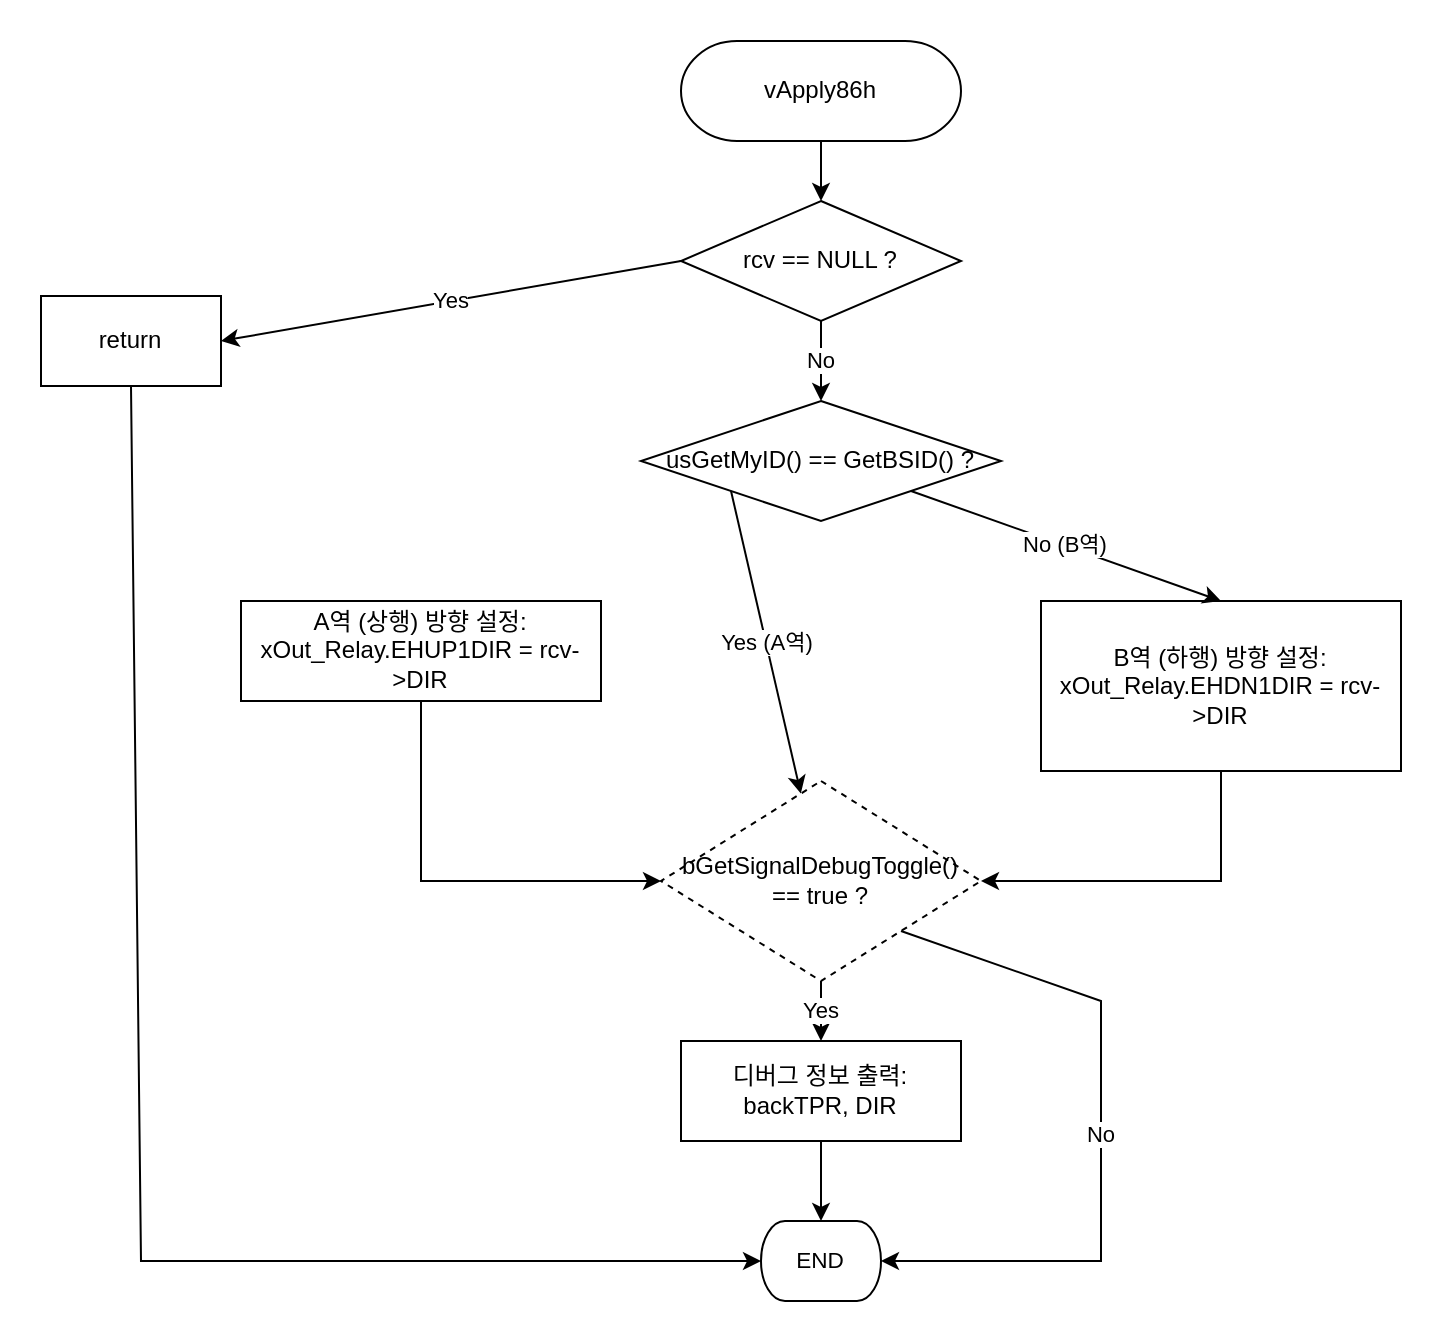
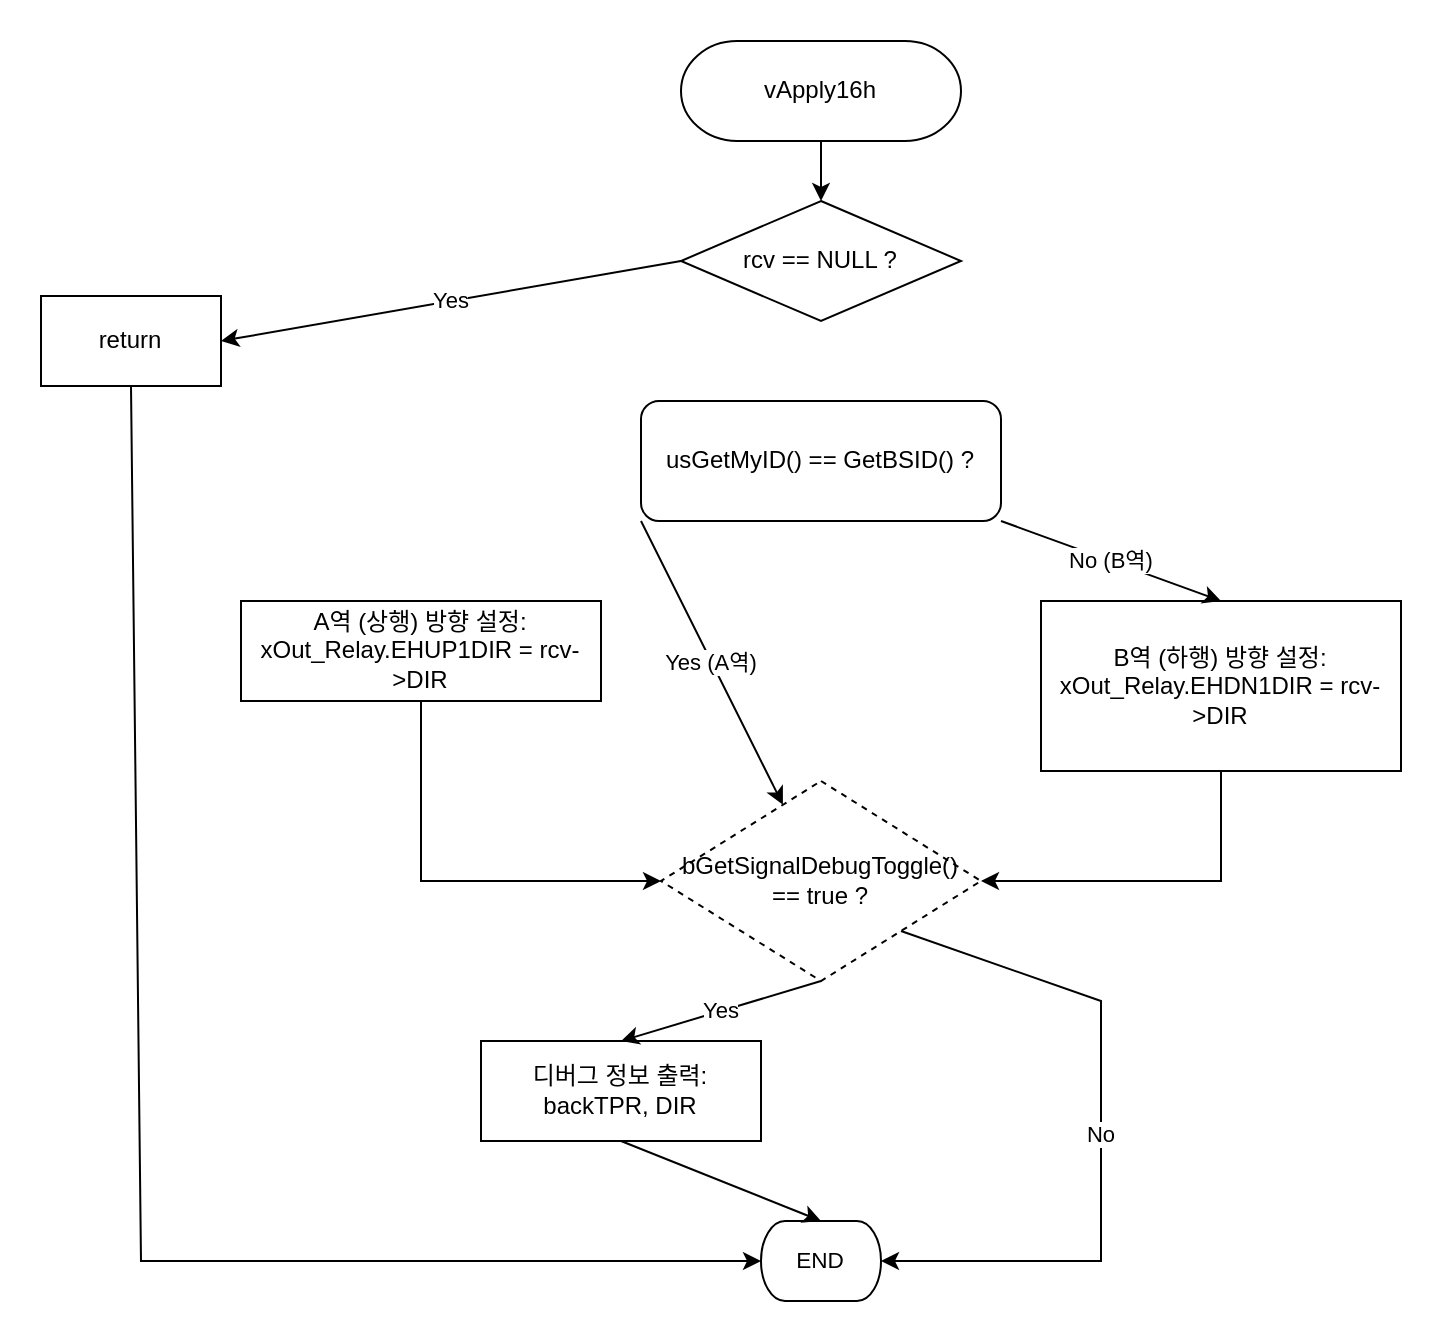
  <mxCell id="0" />
  <mxCell id="1" parent="0" />
- <mxCell id="2" value="&lt;div style=&quot;&quot;&gt;&lt;font style=&quot;direction: ltr; line-height: 120%; opacity: 1;&quot;&gt;vApply86h&lt;/font&gt;&lt;/div&gt;" style="verticalAlign=middle;align=center;overflow=width;vsdxID=2;fillColor=#FFFFFF;gradientColor=none;shape=stencil(tVLLDsIgEPwajiQIMfFe638Qu22JCM2Ctv69kK0Rm9qDibeZndkXC1NV6PUATIoQ0V9gNE3smToyKY3rAU1MiKmaqar1CB36m2uIDzo7M7r6e64wUZ4UOUWKB9GdIH4irzWu8B42vRrPScNFXZzN+5mvl3qJXE8mcPRRR+Pdh2Y1dsBTE95a3c0TkBRGgKEIb6wg1/r+ssCXd/vLCgm8z9caa+n6pb48dwrRV1H1Ew==);strokeColor=#000000;spacingTop=-1;spacingBottom=-1;spacingLeft=-1;spacingRight=-1;points=[[0.5,1,0],[0.5,0,0],[0,0.5,0],[1,0.5,0]];labelBackgroundColor=none;rounded=0;html=1;whiteSpace=wrap;strokeWidth=1;fontStyle=0" vertex="1" parent="1"><mxGeometry x="340" y="20" width="140" height="50" as="geometry" /></mxCell>
+ <mxCell id="2" value="&lt;div style=&quot;&quot;&gt;&lt;font style=&quot;direction: ltr; line-height: 120%; opacity: 1;&quot;&gt;vApply16h&lt;/font&gt;&lt;/div&gt;" style="verticalAlign=middle;align=center;overflow=width;vsdxID=2;fillColor=#FFFFFF;gradientColor=none;shape=stencil(tVLLDsIgEPwajiQIMfFe638Qu22JCM2Ctv69kK0Rm9qDibeZndkXC1NV6PUATIoQ0V9gNE3smToyKY3rAU1MiKmaqar1CB36m2uIDzo7M7r6e64wUZ4UOUWKB9GdIH4irzWu8B42vRrPScNFXZzN+5mvl3qJXE8mcPRRR+Pdh2Y1dsBTE95a3c0TkBRGgKEIb6wg1/r+ssCXd/vLCgm8z9caa+n6pb48dwrRV1H1Ew==);strokeColor=#000000;spacingTop=-1;spacingBottom=-1;spacingLeft=-1;spacingRight=-1;points=[[0.5,1,0],[0.5,0,0],[0,0.5,0],[1,0.5,0]];labelBackgroundColor=none;rounded=0;html=1;whiteSpace=wrap;strokeWidth=1;fontStyle=0" vertex="1" parent="1"><mxGeometry x="340" y="20" width="140" height="50" as="geometry" /></mxCell>
  <mxCell id="3" value="rcv == NULL ?" style="rhombus;whiteSpace=wrap;html=1;strokeWidth=1;fontStyle=0;fillColor=none;strokeColor=#000000;" vertex="1" parent="1"><mxGeometry x="340" y="100" width="140" height="60" as="geometry" /></mxCell>
  <mxCell id="4" value="return" style="rounded=0;whiteSpace=wrap;html=1;strokeWidth=1;fontStyle=0;fillColor=none;strokeColor=#000000;" vertex="1" parent="1"><mxGeometry x="20" y="147.5" width="90" height="45" as="geometry" /></mxCell>
- <mxCell id="5" value="usGetMyID() == GetBSID() ?" style="rhombus;whiteSpace=wrap;html=1;strokeWidth=1;fontStyle=0;fillColor=none;strokeColor=#000000;" vertex="1" parent="1"><mxGeometry x="320" y="200" width="180" height="60" as="geometry" /></mxCell>
+ <mxCell id="5" value="usGetMyID() == GetBSID() ?" style="whiteSpace=wrap;html=1;strokeWidth=1;fontStyle=0;fillColor=none;strokeColor=#000000;rounded=1;" vertex="1" parent="1"><mxGeometry x="320" y="200" width="180" height="60" as="geometry" /></mxCell>
  <mxCell id="6" value="A역 (상행) 방향 설정:&#10;xOut_Relay.EHUP1DIR = rcv-&gt;DIR" style="rounded=0;whiteSpace=wrap;html=1;strokeWidth=1;fontStyle=0;fillColor=none;strokeColor=#000000;" vertex="1" parent="1"><mxGeometry x="120" y="300" width="180" height="50" as="geometry" /></mxCell>
  <mxCell id="7" value="B역 (하행) 방향 설정:&#10;xOut_Relay.EHDN1DIR = rcv-&gt;DIR" style="rounded=0;whiteSpace=wrap;html=1;strokeWidth=1;fontStyle=0;fillColor=none;strokeColor=#000000;" vertex="1" parent="1"><mxGeometry x="520" y="300" width="180" height="85" as="geometry" /></mxCell>
  <mxCell id="8" value="bGetSignalDebugToggle()&#10;== true ?" style="rhombus;whiteSpace=wrap;html=1;strokeWidth=1;fontStyle=0;fillColor=none;strokeColor=#000000;dashed=1;" vertex="1" parent="1"><mxGeometry x="330" y="390" width="160" height="100" as="geometry" /></mxCell>
- <mxCell id="9" value="디버그 정보 출력:&#10;backTPR, DIR" style="rounded=0;whiteSpace=wrap;html=1;strokeWidth=1;fontStyle=0;fillColor=none;strokeColor=#000000;" vertex="1" parent="1"><mxGeometry x="340" y="520" width="140" height="50" as="geometry" /></mxCell>
+ <mxCell id="9" value="디버그 정보 출력:&#10;backTPR, DIR" style="rounded=0;whiteSpace=wrap;html=1;strokeWidth=1;fontStyle=0;fillColor=none;strokeColor=#000000;" vertex="1" parent="1"><mxGeometry x="240" y="520" width="140" height="50" as="geometry" /></mxCell>
  <mxCell id="10" value="&lt;div style=&quot;font-size: 1px&quot;&gt;&lt;font style=&quot;font-size:11.29px;font-family:Arial;color:#000000;direction:ltr;letter-spacing:0px;line-height:120%;opacity:1&quot;&gt;END&lt;br&gt;&lt;/font&gt;&lt;/div&gt;" style="verticalAlign=middle;align=center;overflow=width;vsdxID=77;fillColor=#FFFFFF;gradientColor=none;shape=stencil(tVLLDsIgEPwajiQIMfFe638Qu22JCM2Ctv69kK0Rm9qDibeZndkXC1NV6PUATIoQ0V9gNE3smToyKY3rAU1MiKmaqar1CB36m2uIDzo7M7r6e64wUZ4UOUWKB9GdIH4irzWu8B42vRrPScNFXZzN+5mvl3qJXE8mcPRRR+Pdh2Y1dsBTE95a3c0TkBRGgKEIb6wg1/r+ssCXd/vLCgm8z9caa+n6pb48dwrRV1H1Ew==);strokeColor=#000000;spacingTop=-1;spacingBottom=-1;spacingLeft=-1;spacingRight=-1;points=[[0.5,1,0],[0.5,0,0],[0,0.5,0],[1,0.5,0]];labelBackgroundColor=none;rounded=0;html=1;whiteSpace=wrap;strokeWidth=1;fontStyle=0" vertex="1" parent="1"><mxGeometry x="380" y="610" width="60" height="40" as="geometry" /></mxCell>
  <mxCell id="11" value="" style="endArrow=classic;html=1;rounded=0;exitX=0.5;exitY=1;exitDx=0;exitDy=0;exitPerimeter=0;entryX=0.5;entryY=0;entryDx=0;entryDy=0;" edge="1" parent="1" source="2" target="3"><mxGeometry width="50" height="50" relative="1" as="geometry"><mxPoint x="410" y="70" as="sourcePoint" /><mxPoint x="410" y="100" as="targetPoint" /></mxGeometry></mxCell>
  <mxCell id="12" value="Yes" style="endArrow=classic;html=1;rounded=0;exitX=0;exitY=0.5;exitDx=0;exitDy=0;entryX=1;entryY=0.5;entryDx=0;entryDy=0;" edge="1" parent="1" source="3" target="4"><mxGeometry width="50" height="50" relative="1" as="geometry"><mxPoint x="340" y="130" as="sourcePoint" /><mxPoint x="240" y="130" as="targetPoint" /></mxGeometry></mxCell>
- <mxCell id="13" value="No" style="endArrow=classic;html=1;rounded=0;exitX=0.5;exitY=1;exitDx=0;exitDy=0;entryX=0.5;entryY=0;entryDx=0;entryDy=0;" edge="1" parent="1" source="3" target="5"><mxGeometry width="50" height="50" relative="1" as="geometry"><mxPoint x="410" y="160" as="sourcePoint" /><mxPoint x="410" y="200" as="targetPoint" /></mxGeometry></mxCell>
  <mxCell id="14" value="Yes (A역)" style="endArrow=classic;html=1;rounded=0;exitX=0;exitY=1;exitDx=0;exitDy=0;" edge="1" parent="1" source="5" target="8"><mxGeometry width="50" height="50" relative="1" as="geometry"><mxPoint x="320" y="260" as="sourcePoint" /><mxPoint x="210" y="300" as="targetPoint" /></mxGeometry></mxCell>
  <mxCell id="15" value="No (B역)" style="endArrow=classic;html=1;rounded=0;exitX=1;exitY=1;exitDx=0;exitDy=0;entryX=0.5;entryY=0;entryDx=0;entryDy=0;" edge="1" parent="1" source="5" target="7"><mxGeometry width="50" height="50" relative="1" as="geometry"><mxPoint x="500" y="260" as="sourcePoint" /><mxPoint x="610" y="300" as="targetPoint" /></mxGeometry></mxCell>
  <mxCell id="16" value="" style="endArrow=classic;html=1;rounded=0;exitX=0.5;exitY=1;exitDx=0;exitDy=0;entryX=0;entryY=0.5;entryDx=0;entryDy=0;" edge="1" parent="1" source="6" target="8"><mxGeometry width="50" height="50" relative="1" as="geometry"><mxPoint x="210" y="350" as="sourcePoint" /><mxPoint x="340" y="440" as="targetPoint" /><Array as="points"><mxPoint x="210" y="440" /></Array></mxGeometry></mxCell>
  <mxCell id="17" value="" style="endArrow=classic;html=1;rounded=0;exitX=0.5;exitY=1;exitDx=0;exitDy=0;entryX=1;entryY=0.5;entryDx=0;entryDy=0;" edge="1" parent="1" source="7" target="8"><mxGeometry width="50" height="50" relative="1" as="geometry"><mxPoint x="610" y="350" as="sourcePoint" /><mxPoint x="480" y="440" as="targetPoint" /><Array as="points"><mxPoint x="610" y="440" /></Array></mxGeometry></mxCell>
  <mxCell id="18" value="Yes" style="endArrow=classic;html=1;rounded=0;exitX=0.5;exitY=1;exitDx=0;exitDy=0;entryX=0.5;entryY=0;entryDx=0;entryDy=0;" edge="1" parent="1" source="8" target="9"><mxGeometry width="50" height="50" relative="1" as="geometry"><mxPoint x="410" y="480" as="sourcePoint" /><mxPoint x="410" y="520" as="targetPoint" /></mxGeometry></mxCell>
  <mxCell id="19" value="" style="endArrow=classic;html=1;rounded=0;exitX=0.5;exitY=1;exitDx=0;exitDy=0;entryX=0.5;entryY=0;entryDx=0;entryDy=0;entryPerimeter=0;" edge="1" parent="1" source="9" target="10"><mxGeometry width="50" height="50" relative="1" as="geometry"><mxPoint x="410" y="570" as="sourcePoint" /><mxPoint x="410" y="610" as="targetPoint" /></mxGeometry></mxCell>
  <mxCell id="20" value="No" style="endArrow=classic;html=1;rounded=0;exitX=1;exitY=1;exitDx=0;exitDy=0;entryX=1;entryY=0.5;entryDx=0;entryDy=0;entryPerimeter=0;" edge="1" parent="1" source="8" target="10"><mxGeometry width="50" height="50" relative="1" as="geometry"><mxPoint x="480" y="440" as="sourcePoint" /><mxPoint x="440" y="630" as="targetPoint" /><Array as="points"><mxPoint x="550" y="500" /><mxPoint x="550" y="630" /></Array></mxGeometry></mxCell>
  <mxCell id="21" value="" style="endArrow=classic;html=1;rounded=0;exitX=0.5;exitY=1;exitDx=0;exitDy=0;entryX=0;entryY=0.5;entryDx=0;entryDy=0;entryPerimeter=0;" edge="1" parent="1" source="4" target="10"><mxGeometry width="50" height="50" relative="1" as="geometry"><mxPoint x="220" y="380" as="sourcePoint" /><mxPoint x="270" y="330" as="targetPoint" /><Array as="points"><mxPoint x="70" y="630" /></Array></mxGeometry></mxCell>
